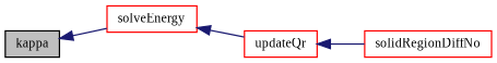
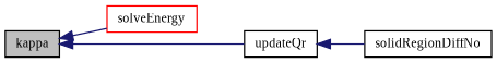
  digraph {
    fontname="Liberation Serif"
    rankdir=LR
    node [color=black fontname="Liberation Serif" fontsize=10 shape=record]
    edge [color=midnightblue dir=back fontname="Liberation Serif" fontsize=10 labelfontname=Helvetica labelfontsize=10 style=solid]
    n1 [fillcolor=grey75 fontcolor=black height=0.2 label=kappa style=filled width=0.4]
    n2 [color=red height=0.2 label=solveEnergy width=0.4]
-   n3 [color=red height=0.2 label=updateQr width=0.4]
-   n4 [color=red height=0.2 label=solidRegionDiffNo width=0.4]
+   n3 [height=0.2 label=updateQr width=0.4]
+   n4 [height=0.2 label=solidRegionDiffNo width=0.4]
    n1 -> n2
-   n2 -> n3
+   n1 -> n3
    n3 -> n4
  }
